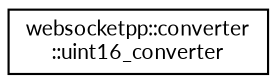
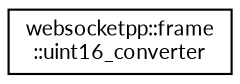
  digraph {
    rankdir=LR
    fontname=Lato
-   n1 [color=black fillcolor=white fontname=Lato fontsize=10 height=0.2 label="websocketpp::converter\l::uint16_converter" shape=record style=filled width=0.4]
+   n1 [color=black fillcolor=white fontname=Lato fontsize=10 height=0.2 label="websocketpp::frame\l::uint16_converter" shape=record style=filled width=0.4]
  }
